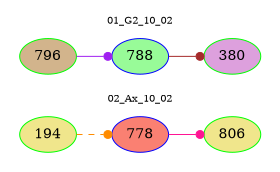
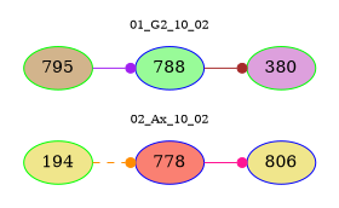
  digraph {
    rankdir=LR
    node [color=green fillcolor=khaki style=filled]
    edge [arrowhead=dot style=solid]
    n1 [label=194]
    n2 [color=blue fillcolor=salmon label=778]
-   n3 [label=806]
-   n4 [fillcolor=tan label=796]
+   n3 [color=blue label=806]
+   n4 [fillcolor=tan label=795]
    n5 [color=blue fillcolor=palegreen label=788]
    n6 [fillcolor=plum label=380]
    subgraph cluster_1 {
      color=white
      fontsize=10
      label="02_Ax_10_02"
      n1
      n2
      n3
    }
    subgraph cluster_2 {
      color=white
      fontsize=10
      label="01_G2_10_02"
      n4
      n5
      n6
    }
    n1 -> n2 [color=darkorange style=dashed]
    n2 -> n3 [color=deeppink]
    n4 -> n5 [color=purple]
    n5 -> n6 [color=brown]
  }
